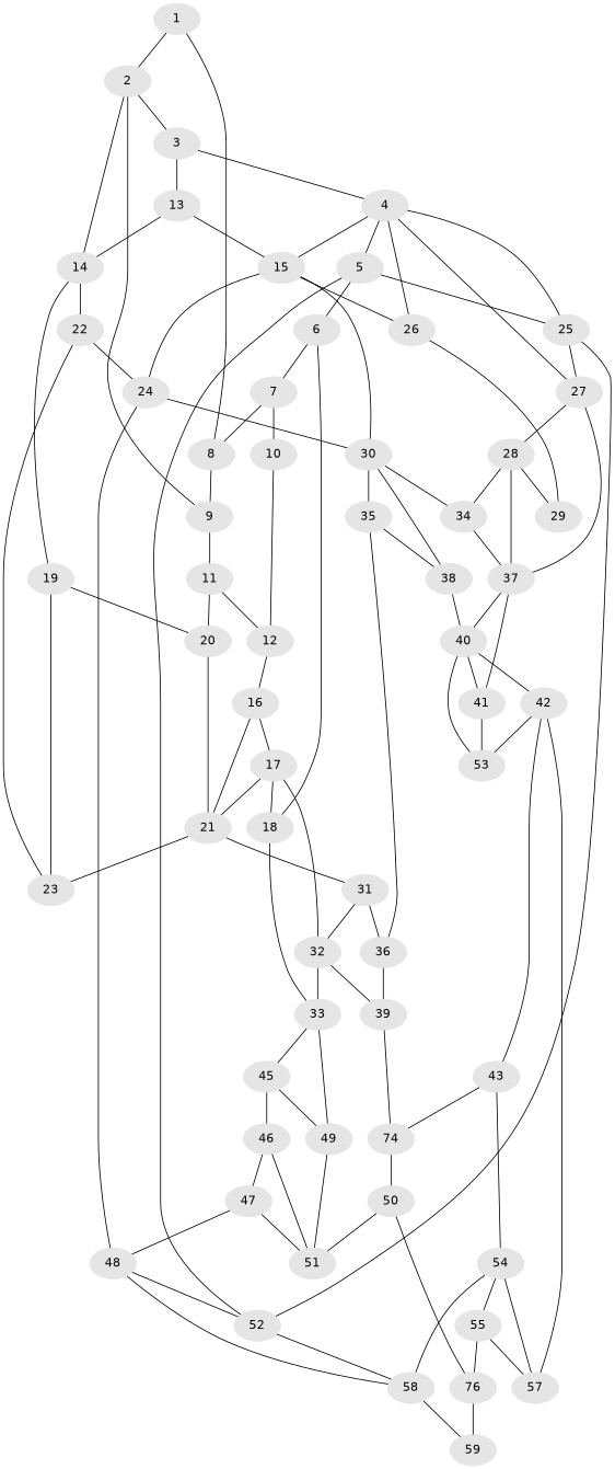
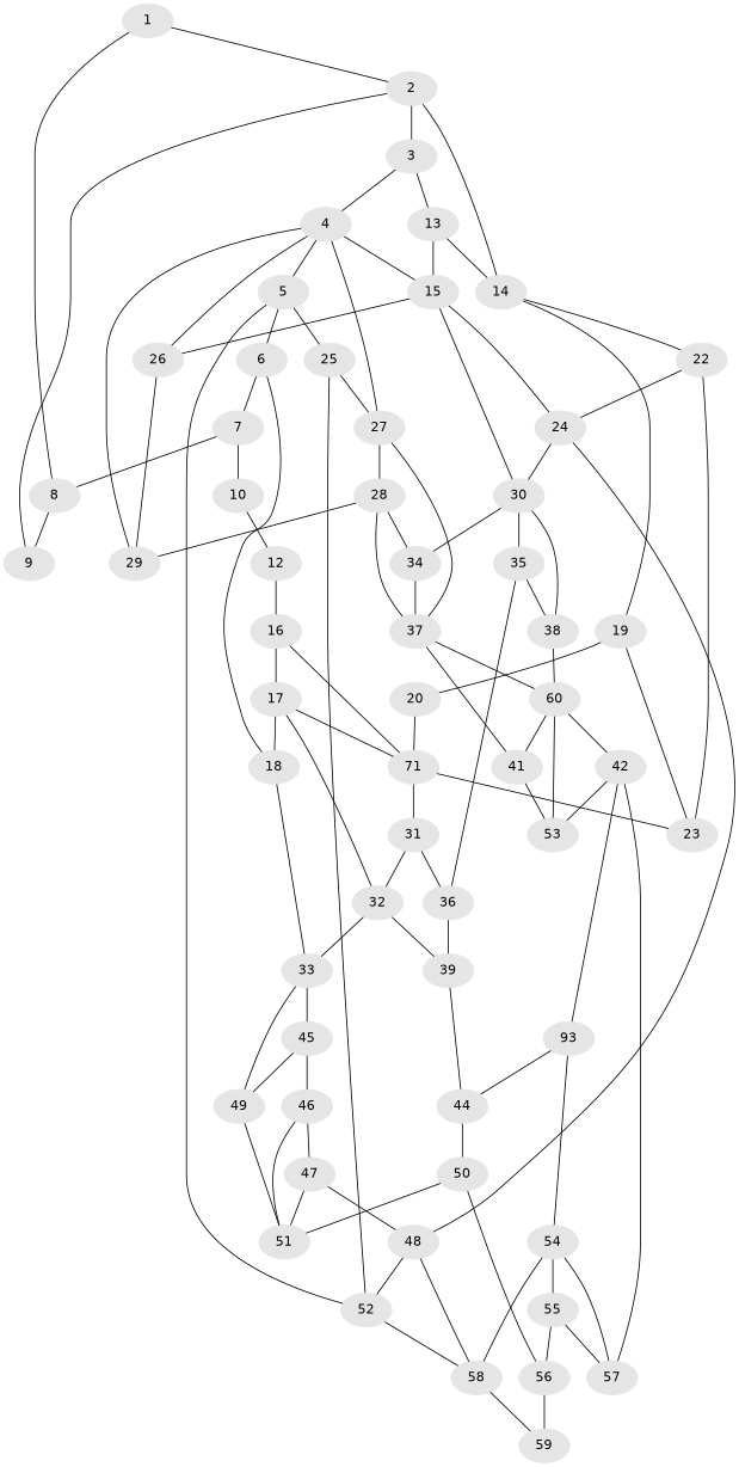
  graph {
    fontname="DejaVu Sans"
    node [color=gray90 fontname="DejaVu Sans" style=filled]
    edge [fontname="DejaVu Sans" weight=1.0]
    1
    2
    8
    3
    9
    14
    4
    13
-   11
    19
    22
    5
    15
    25
    26
    27
    6
    52
    24
    30
    29
    28
    37
    7
    18
    58
    10
    33
    48
    12
    20
    16
-   21
+   21 [label=71]
    17
    23
    34
    35
    38
    32
    31
    39
    45
    49
    36
    41
    53
-   40
-   44 [label=74]
+   40 [label=60]
+   44
    46
    51
    42
    50
-   43
+   43 [label=93]
    57
    54
    55
-   56 [label=76]
+   56
    47
    59
    1 -- 2
    1 -- 8
    2 -- 3
    2 -- 9
    2 -- 14 [weight=2.0]
    8 -- 9
    3 -- 4
    3 -- 13
-   9 -- 11
    14 -- 19
    14 -- 22
    4 -- 5
    4 -- 15
-   4 -- 25
+   4 -- 29
    4 -- 26
    4 -- 27
    13 -- 14 [weight=2.0]
    13 -- 15 [weight=2.0]
-   11 -- 12
-   11 -- 20
    19 -- 20
    19 -- 23
    22 -- 24
    22 -- 23
    5 -- 25
    5 -- 6
    5 -- 52
    15 -- 26
    15 -- 24
    15 -- 30
    25 -- 27
    25 -- 52
    26 -- 29
    27 -- 28 [weight=2.0]
    27 -- 37
    6 -- 7
    6 -- 18
    52 -- 58
    24 -- 30
    24 -- 48
    30 -- 34
    30 -- 35
    30 -- 38
    28 -- 29 [weight=2.0]
    28 -- 37
    28 -- 34
    37 -- 41
    37 -- 40
    7 -- 8
    7 -- 10 [weight=2.0]
    18 -- 33
    58 -- 59
    10 -- 12
    33 -- 45
    33 -- 49
    48 -- 52
    48 -- 58
    12 -- 16
    20 -- 21
    16 -- 21 [weight=2.0]
    16 -- 17
    21 -- 23
    21 -- 31
    17 -- 18
    17 -- 21
    17 -- 32 [weight=2.0]
    34 -- 37
    35 -- 38
    35 -- 36
    38 -- 40
    32 -- 33 [weight=2.0]
    32 -- 39
    31 -- 32
    31 -- 36
    39 -- 44
    45 -- 49
    45 -- 46 [weight=4.0]
    49 -- 51
    36 -- 39
    41 -- 53
    40 -- 41
    40 -- 53
    40 -- 42
    44 -- 50
    46 -- 51
    46 -- 47
    42 -- 53 [weight=2.0]
    42 -- 43
    42 -- 57
    50 -- 51
    50 -- 56
    43 -- 44
    43 -- 54
    54 -- 58 [weight=2.0]
    54 -- 57
    54 -- 55
    55 -- 57
    55 -- 56 [weight=2.0]
    56 -- 59 [weight=2.0]
    47 -- 48
    47 -- 51
  }
